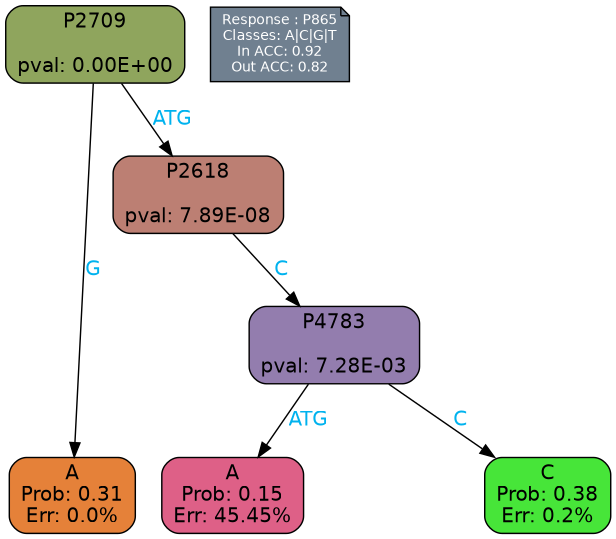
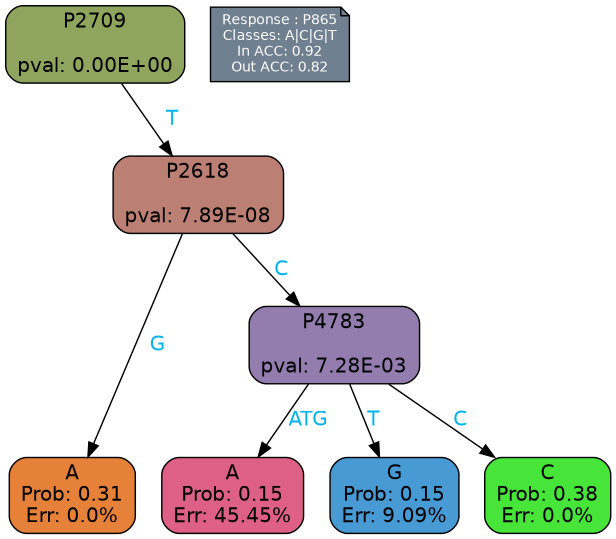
  digraph {
    ranksep=equally
    splines=polylines
    node [color=black fontname=helvetica shape=box style="filled, rounded"]
    edge [fontcolor=deepskyblue2 fontname=helvetica]
    n1 [fillcolor="#de6087" label="A\nProb: 0.15\nErr: 45.45%"]
+   n2 [fillcolor="#489ad5" label="G\nProb: 0.15\nErr: 9.09%"]
    n3 [fillcolor="#e58139" label="A\nProb: 0.31\nErr: 0.0%"]
-   n4 [fillcolor="#47e539" label="C\nProb: 0.38\nErr: 0.2%"]
+   n4 [fillcolor="#47e539" label="C\nProb: 0.38\nErr: 0.0%"]
    n5 [align=left fillcolor=slategray fontcolor=white fontsize=10 label="Response : P865\nClasses: A|C|G|T\nIn ACC: 0.92\nOut ACC: 0.82\n" shape=note style=filled]
    n6 [fillcolor="#8fa55d" label="P2709\n\npval: 0.00E+00"]
    n7 [fillcolor="#bc7f73" label="P2618\n\npval: 7.89E-08"]
    n8 [fillcolor="#937dae" label="P4783\n\npval: 7.28E-03"]
    subgraph sub_1 {
      rank=same
      n1
+     n2
      n3
      n4
    }
    subgraph sub_2 {
      rank=same
      n5
      n6
    }
-   n6 -> n7 [label=ATG]
-   n6 -> n3 [label=G]
+   n6 -> n7 [label=T]
+   n7 -> n3 [label=G]
    n7 -> n8 [label=C]
    n8 -> n1 [label=ATG]
+   n8 -> n2 [label=T]
    n8 -> n4 [label=C]
  }
